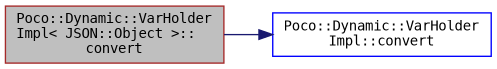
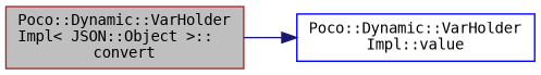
  digraph {
    rankdir=LR
    fontname="DejaVu Sans Mono"
    node [fontname="DejaVu Sans Mono" fontsize=10 shape=record style=filled]
    n1 [color=brown fillcolor=grey75 fontcolor=black height=0.2 label="Poco::Dynamic::VarHolder\lImpl\< JSON::Object \>::\lconvert" width=0.4]
-   n2 [color=blue fillcolor=white height=0.2 label="Poco::Dynamic::VarHolder\lImpl::convert" width=0.4]
+   n2 [color=blue fillcolor=white height=0.2 label="Poco::Dynamic::VarHolder\lImpl::value" width=0.4]
    n1 -> n2 [color=midnightblue fontname="DejaVu Sans Mono" fontsize=10 labelfontname=Helvetica labelfontsize=10 style=solid]
  }
